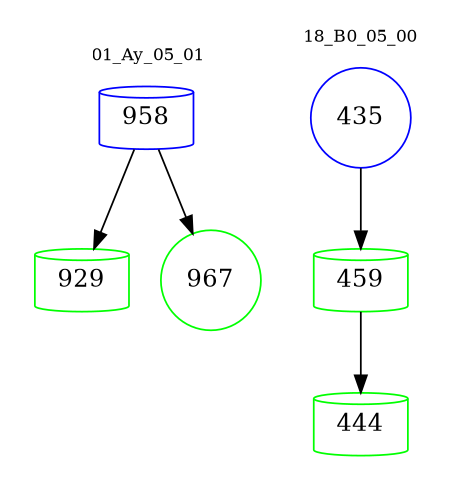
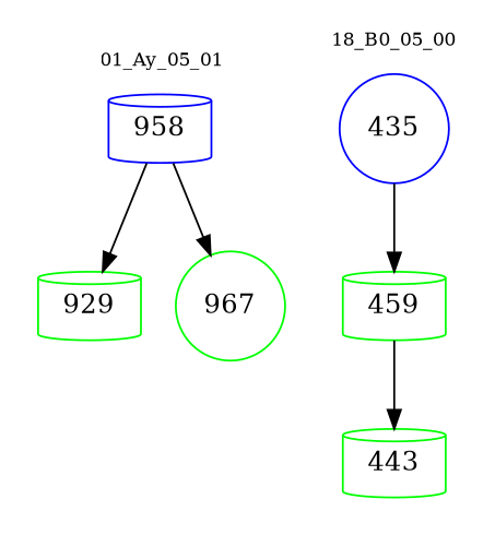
  digraph {
    node [color=green shape=cylinder]
    edge [color=black]
    n1 [color=blue label=958]
    n2 [label=929]
    n3 [label=967 shape=circle]
    n4 [color=blue label=435 shape=circle]
-   n5 [label=444]
+   n5 [label=443]
    n6 [label=459]
    subgraph cluster_1 {
      color=white
      fontsize=10
      label="01_Ay_05_01"
      n1
      n2
      n3
    }
    subgraph cluster_2 {
      color=white
      fontsize=10
      label="18_B0_05_00"
      n4
      n5
      n6
    }
    n1 -> n2
    n1 -> n3
    n4 -> n6
    n6 -> n5
  }
